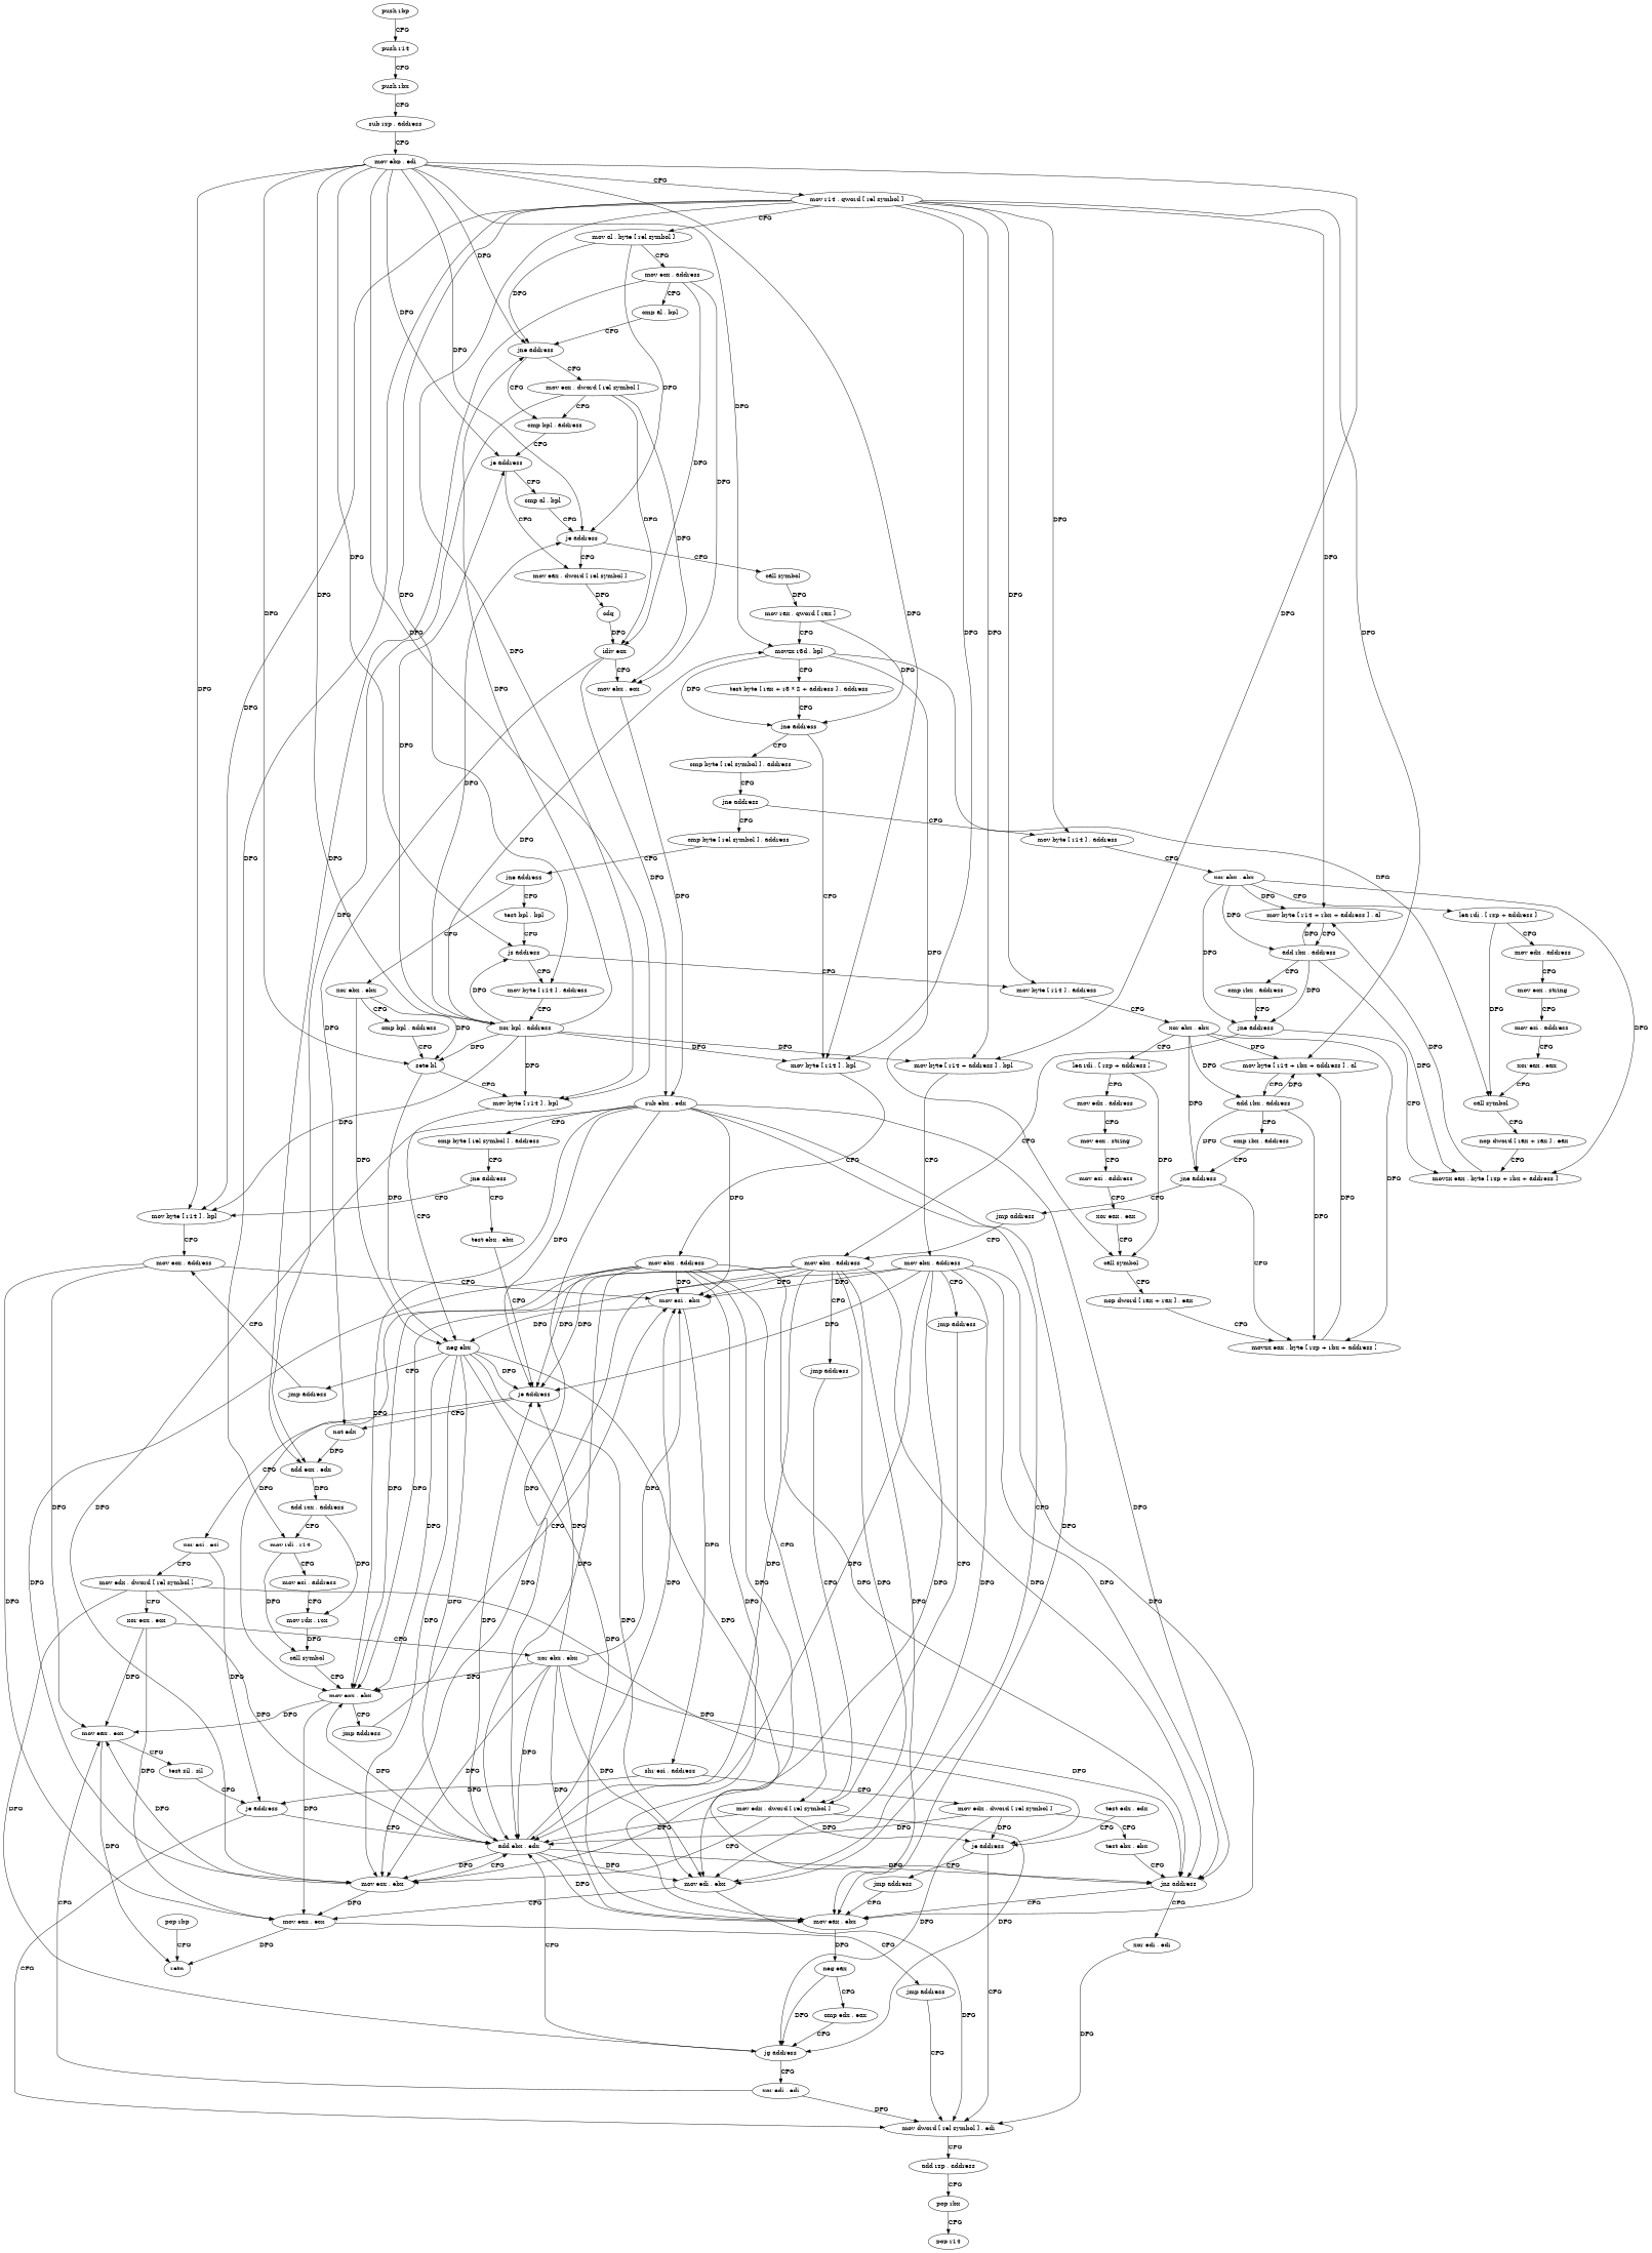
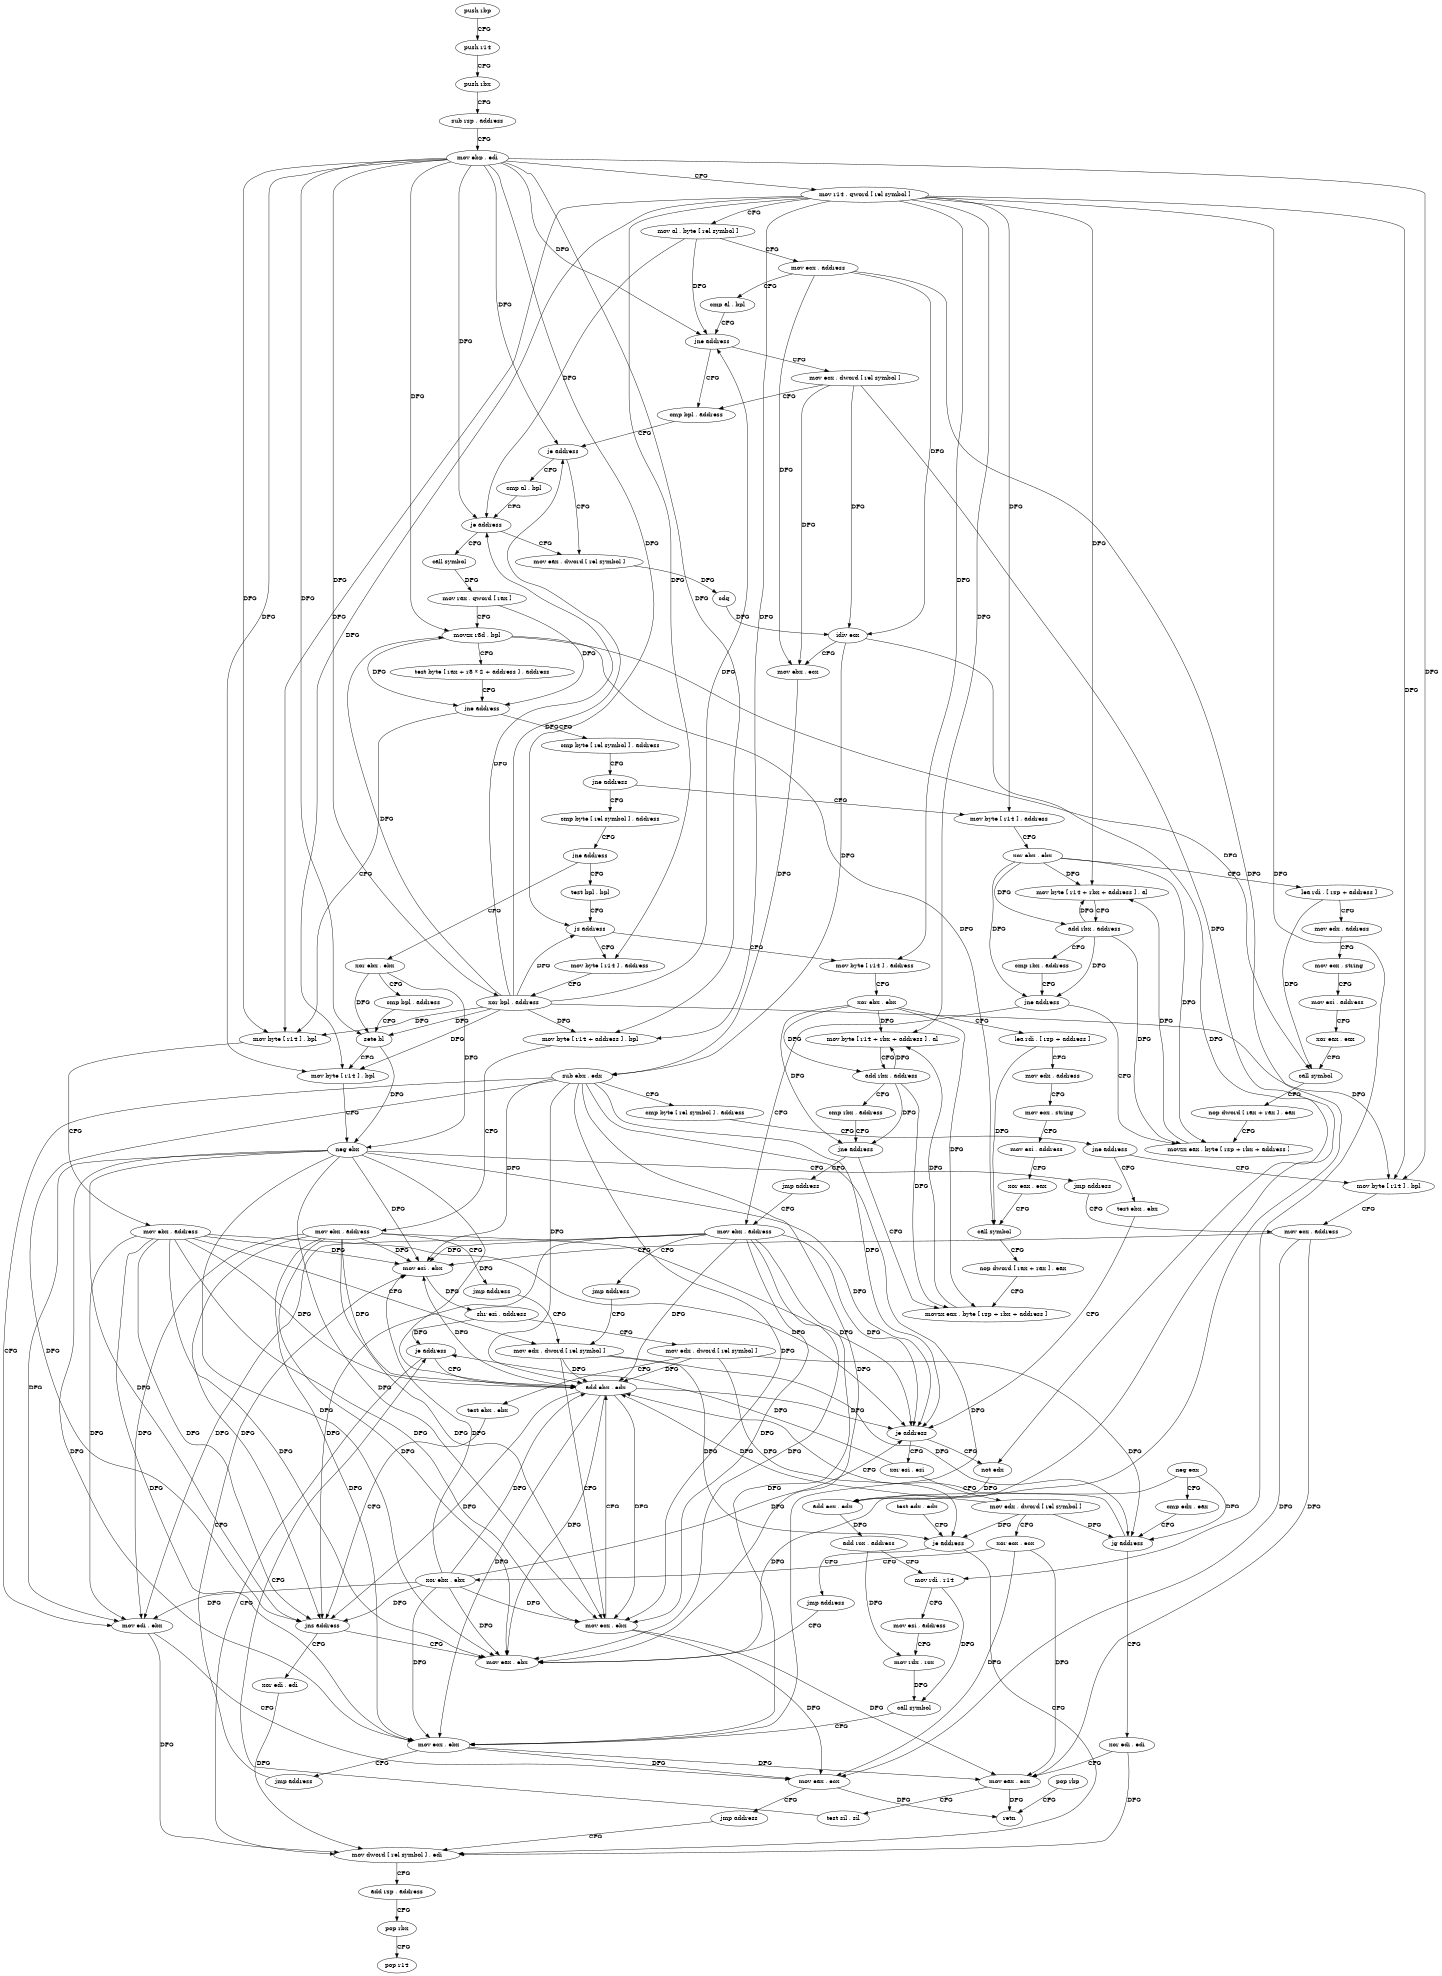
  digraph {
    n1 [label="push rbp"]
    n2 [label="push r14"]
    n3 [label="push rbx"]
    n4 [label="sub rsp , address"]
    n5 [label="mov ebp , edi"]
    n6 [label="mov r14 , qword [ rel symbol ]"]
    n7 [label="jne address"]
    n8 [label="je address"]
    n9 [label="mov byte [ r14 ] , bpl"]
    n10 [label="je address"]
    n11 [label="movzx r8d , bpl"]
    n12 [label="mov byte [ r14 ] , bpl"]
    n13 [label="sete bl"]
    n14 [label="mov byte [ r14 ] , bpl"]
    n15 [label="js address"]
    n16 [label="xor bpl , address"]
    n17 [label="mov byte [ r14 + address ] , bpl"]
    n18 [label="mov al , byte [ rel symbol ]"]
    n19 [label="mov rdi , r14"]
    n20 [label="mov byte [ r14 ] , address"]
    n21 [label="mov byte [ r14 ] , address"]
    n22 [label="mov byte [ r14 ] , address"]
    n23 [label="mov byte [ r14 + rbx + address ] , al"]
    n24 [label="mov byte [ r14 + rbx + address ] , al"]
    n25 [label="cmp bpl , address"]
    n26 [label="mov ecx , dword [ rel symbol ]"]
    n27 [label="mov eax , dword [ rel symbol ]"]
    n28 [label="cmp al , bpl"]
    n29 [label="mov ecx , address"]
    n30 [label="call symbol"]
    n31 [label="jne address"]
    n32 [label="test byte [ rax + r8 * 2 + address ] , address"]
    n33 [label="call symbol"]
    n34 [label="call symbol"]
    n35 [label="mov ebx , address"]
    n36 [label="neg ebx"]
    n37 [label="mov ebx , address"]
    n38 [label="mov ecx , address"]
    n39 [label="mov esi , address"]
    n40 [label="call symbol"]
    n41 [label="xor ebx , ebx"]
    n42 [label="xor ebx , ebx"]
    n43 [label="add rbx , address"]
    n44 [label="add rbx , address"]
    n45 [label="cmp al , bpl"]
    n46 [label="idiv ecx"]
    n47 [label="mov ebx , ecx"]
    n48 [label="add ecx , edx"]
    n49 [label="sub ebx , edx"]
    n50 [label="not edx"]
    n51 [label="add rcx , address"]
    n52 [label=cdq]
    n53 [label="cmp byte [ rel symbol ] , address"]
    n54 [label="je address"]
    n55 [label="mov eax , ebx"]
    n56 [label="add ebx , edx"]
    n57 [label="mov ecx , ebx"]
    n58 [label="mov esi , ebx"]
    n59 [label="mov edi , ebx"]
    n60 [label="jns address"]
    n61 [label="mov ecx , ebx"]
    n62 [label="jne address"]
    n63 [label="xor esi , esi"]
    n64 [label="neg eax"]
    n65 [label="mov eax , ecx"]
    n66 [label="mov eax , ecx"]
    n67 [label="jmp address"]
    n68 [label="shr esi , address"]
    n69 [label="mov dword [ rel symbol ] , edi"]
    n70 [label="xor edi , edi"]
    n71 [label="test ebx , ebx"]
    n72 [label="mov rax , qword [ rax ]"]
    n73 [label=retn]
    n74 [label="jmp address"]
    n75 [label="test sil , sil"]
    n76 [label="mov edx , dword [ rel symbol ]"]
    n77 [label="je address"]
    n78 [label="jg address"]
    n79 [label="je address"]
    n80 [label="xor ecx , ecx"]
    n81 [label="cmp byte [ rel symbol ] , address"]
    n82 [label="nop dword [ rax + rax ] , eax"]
    n83 [label="nop dword [ rax + rax ] , eax"]
    n84 [label="jne address"]
    n85 [label="mov edx , dword [ rel symbol ]"]
    n86 [label="cmp byte [ rel symbol ] , address"]
    n87 [label="cmp edx , eax"]
    n88 [label="xor edi , edi"]
    n89 [label="add rsp , address"]
    n90 [label="test edx , edx"]
    n91 [label="jmp address"]
    n92 [label="pop rbx"]
    n93 [label="xor ebx , ebx"]
    n94 [label="mov rdx , rcx"]
    n95 [label="mov edx , dword [ rel symbol ]"]
    n96 [label="jne address"]
    n97 [label="xor ebx , ebx"]
    n98 [label="test bpl , bpl"]
    n99 [label="lea rdi , [ rsp + address ]"]
    n100 [label="movzx eax , byte [ rsp + rbx + address ]"]
    n101 [label="jne address"]
    n102 [label="pop r14"]
    n103 [label="pop rbp"]
    n104 [label="test ebx , ebx"]
    n105 [label="cmp bpl , address"]
    n106 [label="jmp address"]
    n107 [label="mov edx , address"]
    n108 [label="cmp rbx , address"]
    n109 [label="mov ebx , address"]
    n110 [label="mov ecx , string"]
    n111 [label="mov esi , address"]
    n112 [label="xor eax , eax"]
    n113 [label="lea rdi , [ rsp + address ]"]
    n114 [label="movzx eax , byte [ rsp + rbx + address ]"]
    n115 [label="jne address"]
    n116 [label="jmp address"]
    n117 [label="mov edx , address"]
    n118 [label="cmp rbx , address"]
    n119 [label="jmp address"]
    n120 [label="mov ecx , string"]
    n121 [label="mov esi , address"]
    n122 [label="xor eax , eax"]
    n123 [label="jmp address"]
    n1 -> n2 [label=CFG]
    n2 -> n3 [label=CFG]
    n3 -> n4 [label=CFG]
    n4 -> n5 [label=CFG]
    n5 -> n6 [label=CFG]
    n5 -> n7 [label=DFG]
    n5 -> n8 [label=DFG]
    n5 -> n9 [label=DFG]
    n5 -> n10 [label=DFG]
    n5 -> n11 [label=DFG]
    n5 -> n12 [label=DFG]
    n5 -> n13 [label=DFG]
    n5 -> n14 [label=DFG]
    n5 -> n15 [label=DFG]
    n5 -> n16 [label=DFG]
    n5 -> n17 [label=DFG]
    n6 -> n9 [label=DFG]
    n6 -> n12 [label=DFG]
    n6 -> n14 [label=DFG]
    n6 -> n17 [label=DFG]
    n6 -> n18 [label=CFG]
    n6 -> n19 [label=DFG]
    n6 -> n20 [label=DFG]
    n6 -> n21 [label=DFG]
    n6 -> n22 [label=DFG]
    n6 -> n23 [label=DFG]
    n6 -> n24 [label=DFG]
    n7 -> n25 [label=CFG]
    n7 -> n26 [label=CFG]
    n8 -> n27 [label=CFG]
    n8 -> n28 [label=CFG]
    n9 -> n29 [label=CFG]
    n10 -> n27 [label=CFG]
    n10 -> n30 [label=CFG]
    n11 -> n31 [label=DFG]
    n11 -> n32 [label=CFG]
    n11 -> n33 [label=DFG]
    n11 -> n34 [label=DFG]
    n12 -> n35 [label=CFG]
    n13 -> n14 [label=CFG]
    n13 -> n36 [label=DFG]
    n14 -> n36 [label=CFG]
    n15 -> n21 [label=CFG]
    n15 -> n22 [label=CFG]
    n16 -> n7 [label=DFG]
    n16 -> n8 [label=DFG]
    n16 -> n9 [label=DFG]
    n16 -> n10 [label=DFG]
    n16 -> n11 [label=DFG]
    n16 -> n12 [label=DFG]
    n16 -> n13 [label=DFG]
    n16 -> n14 [label=DFG]
    n16 -> n15 [label=DFG]
    n16 -> n17 [label=DFG]
    n17 -> n37 [label=CFG]
    n18 -> n7 [label=DFG]
    n18 -> n10 [label=DFG]
    n18 -> n38 [label=CFG]
    n19 -> n39 [label=CFG]
    n19 -> n40 [label=DFG]
    n20 -> n41 [label=CFG]
    n21 -> n42 [label=CFG]
    n22 -> n16 [label=CFG]
    n23 -> n43 [label=CFG]
    n24 -> n44 [label=CFG]
    n25 -> n8 [label=CFG]
    n26 -> n25 [label=CFG]
    n26 -> n46 [label=DFG]
    n26 -> n47 [label=DFG]
    n26 -> n48 [label=DFG]
    n27 -> n52 [label=DFG]
    n28 -> n10 [label=CFG]
    n29 -> n58 [label=CFG]
    n29 -> n65 [label=DFG]
    n29 -> n66 [label=DFG]
    n30 -> n72 [label=DFG]
    n31 -> n12 [label=CFG]
    n31 -> n81 [label=CFG]
    n32 -> n31 [label=CFG]
    n33 -> n82 [label=CFG]
    n34 -> n83 [label=CFG]
    n35 -> n54 [label=DFG]
    n35 -> n55 [label=DFG]
    n35 -> n56 [label=DFG]
    n35 -> n57 [label=DFG]
    n35 -> n58 [label=DFG]
    n35 -> n59 [label=DFG]
    n35 -> n60 [label=DFG]
    n35 -> n61 [label=DFG]
    n35 -> n85 [label=CFG]
    n36 -> n54 [label=DFG]
    n36 -> n55 [label=DFG]
    n36 -> n56 [label=DFG]
    n36 -> n57 [label=DFG]
-   n58 -> n36 [label=DFG]
+   n36 -> n58 [label=DFG]
    n36 -> n59 [label=DFG]
    n36 -> n60 [label=DFG]
    n36 -> n61 [label=DFG]
    n36 -> n106 [label=CFG]
    n37 -> n54 [label=DFG]
    n37 -> n55 [label=DFG]
    n37 -> n56 [label=DFG]
    n37 -> n57 [label=DFG]
    n37 -> n58 [label=DFG]
    n37 -> n59 [label=DFG]
    n37 -> n60 [label=DFG]
    n37 -> n61 [label=DFG]
    n37 -> n123 [label=CFG]
    n38 -> n45 [label=CFG]
    n38 -> n46 [label=DFG]
    n38 -> n47 [label=DFG]
    n38 -> n48 [label=DFG]
    n39 -> n94 [label=CFG]
    n40 -> n57 [label=CFG]
    n41 -> n23 [label=DFG]
    n41 -> n43 [label=DFG]
    n41 -> n99 [label=CFG]
    n41 -> n100 [label=DFG]
    n41 -> n101 [label=DFG]
    n42 -> n24 [label=DFG]
    n42 -> n44 [label=DFG]
    n42 -> n113 [label=CFG]
    n42 -> n114 [label=DFG]
    n42 -> n115 [label=DFG]
    n43 -> n23 [label=DFG]
    n43 -> n100 [label=DFG]
    n43 -> n101 [label=DFG]
    n43 -> n108 [label=CFG]
    n44 -> n24 [label=DFG]
    n44 -> n114 [label=DFG]
    n44 -> n115 [label=DFG]
    n44 -> n118 [label=CFG]
    n45 -> n7 [label=CFG]
    n46 -> n47 [label=CFG]
    n46 -> n49 [label=DFG]
    n46 -> n50 [label=DFG]
    n47 -> n49 [label=DFG]
    n48 -> n51 [label=DFG]
    n49 -> n53 [label=CFG]
    n49 -> n54 [label=DFG]
    n49 -> n55 [label=DFG]
    n49 -> n56 [label=DFG]
    n49 -> n57 [label=DFG]
    n49 -> n58 [label=DFG]
    n49 -> n59 [label=CFG]
    n49 -> n60 [label=DFG]
    n49 -> n61 [label=DFG]
    n50 -> n48 [label=DFG]
    n51 -> n19 [label=CFG]
    n51 -> n94 [label=DFG]
    n52 -> n46 [label=DFG]
    n53 -> n62 [label=CFG]
    n54 -> n50 [label=CFG]
    n54 -> n63 [label=CFG]
-   n55 -> n64 [label=DFG]
+   n64 -> n55 [label=DFG]
    n56 -> n54 [label=DFG]
    n56 -> n55 [label=DFG]
    n56 -> n57 [label=DFG]
    n56 -> n58 [label=DFG]
-   n56 -> n59 [label=DFG]
    n56 -> n60 [label=DFG]
    n56 -> n61 [label=DFG]
    n57 -> n65 [label=DFG]
    n57 -> n66 [label=DFG]
    n57 -> n67 [label=CFG]
    n58 -> n68 [label=DFG]
    n59 -> n65 [label=CFG]
    n59 -> n69 [label=DFG]
    n60 -> n55 [label=CFG]
    n60 -> n70 [label=CFG]
    n61 -> n56 [label=CFG]
    n61 -> n65 [label=DFG]
    n61 -> n66 [label=DFG]
    n62 -> n9 [label=CFG]
    n62 -> n71 [label=CFG]
    n63 -> n76 [label=CFG]
    n63 -> n77 [label=DFG]
    n64 -> n78 [label=DFG]
    n64 -> n87 [label=CFG]
    n65 -> n73 [label=DFG]
    n65 -> n74 [label=CFG]
    n66 -> n73 [label=DFG]
    n66 -> n75 [label=CFG]
    n67 -> n58 [label=CFG]
    n68 -> n77 [label=DFG]
    n68 -> n95 [label=CFG]
    n69 -> n89 [label=CFG]
    n70 -> n69 [label=DFG]
    n71 -> n54 [label=CFG]
    n72 -> n11 [label=CFG]
    n72 -> n31 [label=DFG]
    n74 -> n69 [label=CFG]
    n75 -> n77 [label=CFG]
    n76 -> n56 [label=DFG]
    n76 -> n78 [label=DFG]
    n76 -> n79 [label=DFG]
    n76 -> n80 [label=CFG]
    n77 -> n56 [label=CFG]
    n77 -> n69 [label=CFG]
    n78 -> n56 [label=CFG]
    n78 -> n88 [label=CFG]
    n79 -> n69 [label=CFG]
    n79 -> n91 [label=CFG]
    n80 -> n65 [label=DFG]
    n80 -> n66 [label=DFG]
    n80 -> n93 [label=CFG]
    n81 -> n84 [label=CFG]
    n82 -> n100 [label=CFG]
    n83 -> n114 [label=CFG]
    n84 -> n20 [label=CFG]
    n84 -> n86 [label=CFG]
    n85 -> n56 [label=DFG]
    n85 -> n61 [label=CFG]
    n85 -> n78 [label=DFG]
    n85 -> n79 [label=DFG]
    n86 -> n96 [label=CFG]
    n87 -> n78 [label=CFG]
    n88 -> n66 [label=CFG]
    n88 -> n69 [label=DFG]
    n89 -> n92 [label=CFG]
    n90 -> n79 [label=CFG]
    n91 -> n55 [label=CFG]
    n92 -> n102 [label=CFG]
    n93 -> n54 [label=DFG]
    n93 -> n55 [label=DFG]
    n93 -> n56 [label=DFG]
    n93 -> n57 [label=DFG]
    n93 -> n58 [label=DFG]
    n93 -> n59 [label=DFG]
    n93 -> n60 [label=DFG]
    n93 -> n61 [label=DFG]
    n94 -> n40 [label=DFG]
    n95 -> n56 [label=DFG]
    n95 -> n78 [label=DFG]
    n95 -> n79 [label=DFG]
    n95 -> n104 [label=CFG]
    n96 -> n97 [label=CFG]
    n96 -> n98 [label=CFG]
    n97 -> n13 [label=DFG]
    n97 -> n36 [label=DFG]
    n97 -> n105 [label=CFG]
    n98 -> n15 [label=CFG]
    n99 -> n33 [label=DFG]
    n99 -> n107 [label=CFG]
    n100 -> n23 [label=DFG]
    n101 -> n100 [label=CFG]
    n101 -> n109 [label=CFG]
    n103 -> n73 [label=CFG]
    n104 -> n60 [label=CFG]
    n105 -> n13 [label=CFG]
    n106 -> n29 [label=CFG]
    n107 -> n110 [label=CFG]
    n108 -> n101 [label=CFG]
    n109 -> n54 [label=DFG]
    n109 -> n55 [label=DFG]
    n109 -> n56 [label=DFG]
    n109 -> n57 [label=DFG]
    n109 -> n58 [label=DFG]
    n109 -> n59 [label=DFG]
    n109 -> n60 [label=DFG]
    n109 -> n61 [label=DFG]
    n109 -> n116 [label=CFG]
    n110 -> n111 [label=CFG]
    n111 -> n112 [label=CFG]
    n112 -> n33 [label=CFG]
    n113 -> n34 [label=DFG]
    n113 -> n117 [label=CFG]
    n114 -> n24 [label=DFG]
    n115 -> n114 [label=CFG]
    n115 -> n119 [label=CFG]
    n116 -> n85 [label=CFG]
    n117 -> n120 [label=CFG]
    n118 -> n115 [label=CFG]
    n119 -> n109 [label=CFG]
    n120 -> n121 [label=CFG]
    n121 -> n122 [label=CFG]
    n122 -> n34 [label=CFG]
    n123 -> n85 [label=CFG]
  }
